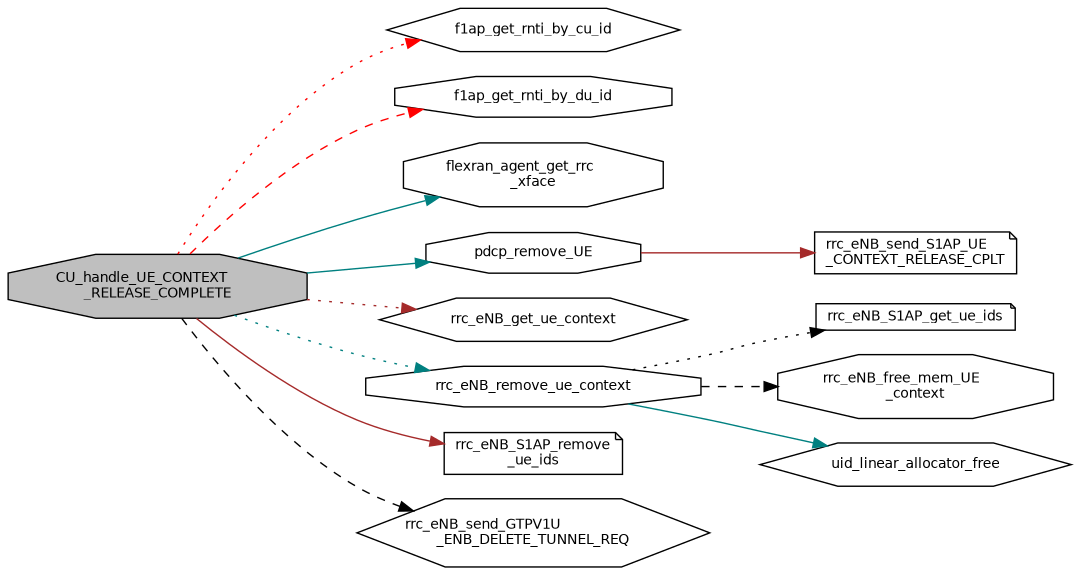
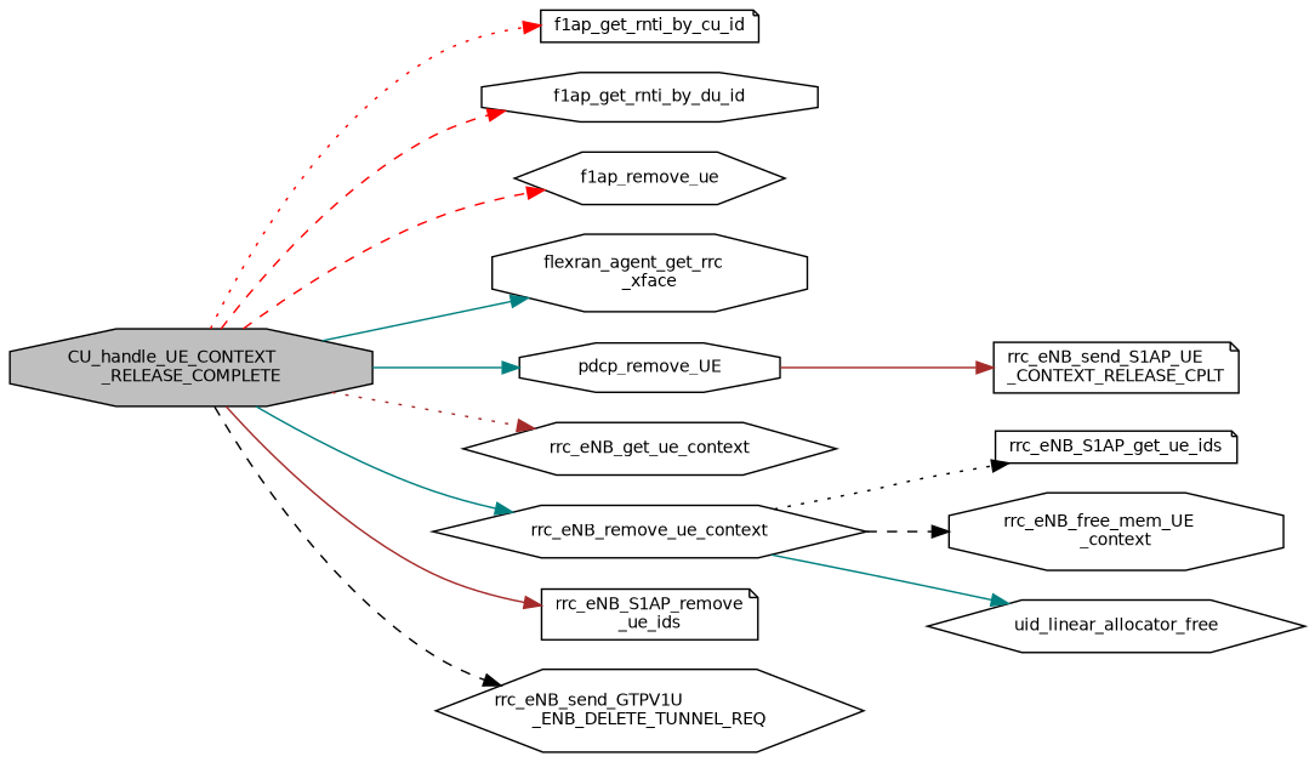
  digraph {
    rankdir=LR
    node [color=black fillcolor=white fontname=Helvetica fontsize=10 shape=octagon style=filled]
    edge [color=teal fontname=Helvetica fontsize=10 labelfontname=Helvetica labelfontsize=10 style=solid]
    n1 [fillcolor=grey75 fontcolor=black height=0.2 label="CU_handle_UE_CONTEXT\l_RELEASE_COMPLETE" width=0.4]
-   n2 [height=0.2 label=f1ap_get_rnti_by_cu_id shape=hexagon width=0.4]
+   n2 [height=0.2 label=f1ap_get_rnti_by_cu_id shape=note width=0.4]
    n3 [height=0.2 label=f1ap_get_rnti_by_du_id width=0.4]
+   n4 [height=0.2 label=f1ap_remove_ue shape=hexagon width=0.4]
    n5 [height=0.2 label="flexran_agent_get_rrc\l_xface" width=0.4]
    n6 [height=0.2 label=pdcp_remove_UE width=0.4]
    n7 [height=0.2 label=rrc_eNB_get_ue_context shape=hexagon width=0.4]
-   n8 [height=0.2 label=rrc_eNB_remove_ue_context width=0.4]
+   n8 [height=0.2 label=rrc_eNB_remove_ue_context shape=hexagon width=0.4]
    n9 [height=0.2 label="rrc_eNB_S1AP_remove\l_ue_ids" shape=note width=0.4]
    n10 [height=0.2 label="rrc_eNB_send_GTPV1U\l_ENB_DELETE_TUNNEL_REQ" shape=hexagon width=0.4]
    n11 [height=0.2 label="rrc_eNB_send_S1AP_UE\l_CONTEXT_RELEASE_CPLT" shape=note width=0.4]
    n12 [height=0.2 label=rrc_eNB_S1AP_get_ue_ids shape=note width=0.4]
    n13 [height=0.2 label="rrc_eNB_free_mem_UE\l_context" width=0.4]
    n14 [height=0.2 label=uid_linear_allocator_free shape=hexagon width=0.4]
    n1 -> n2 [color=red style=dotted]
    n1 -> n3 [color=red style=dashed]
+   n1 -> n4 [color=red style=dashed]
    n1 -> n5
    n1 -> n6
    n1 -> n7 [color=brown style=dotted]
-   n1 -> n8 [style=dotted]
+   n1 -> n8
    n1 -> n9 [color=brown]
    n1 -> n10 [color=black style=dashed]
    n6 -> n11 [color=brown]
    n8 -> n12 [color=black style=dotted]
    n8 -> n13 [color=black style=dashed]
    n8 -> n14
  }
